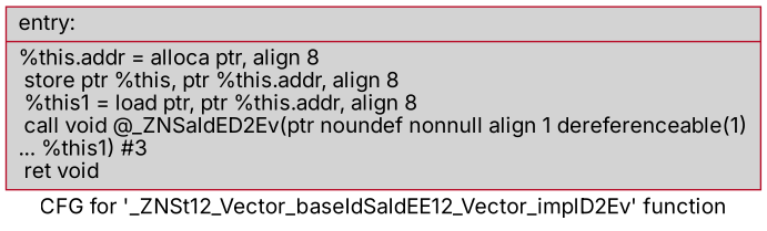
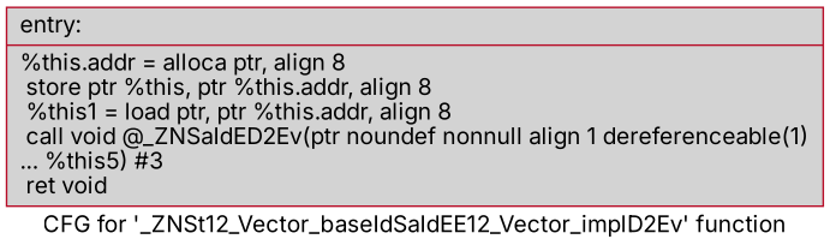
  digraph {
    label="CFG for '_ZNSt12_Vector_baseIdSaIdEE12_Vector_implD2Ev' function"
    fontname=Inter
-   n1 [color="#b70d28ff" fillcolor=lightgrey fontname=Inter label="{entry:\l|  %this.addr = alloca ptr, align 8\l  store ptr %this, ptr %this.addr, align 8\l  %this1 = load ptr, ptr %this.addr, align 8\l  call void @_ZNSaIdED2Ev(ptr noundef nonnull align 1 dereferenceable(1)\l... %this1) #3\l  ret void\l}" shape=record style=filled]
+   n1 [color="#b70d28ff" fillcolor=lightgrey fontname=Inter label="{entry:\l|  %this.addr = alloca ptr, align 8\l  store ptr %this, ptr %this.addr, align 8\l  %this1 = load ptr, ptr %this.addr, align 8\l  call void @_ZNSaIdED2Ev(ptr noundef nonnull align 1 dereferenceable(1)\l... %this5) #3\l  ret void\l}" shape=record style=filled]
  }
